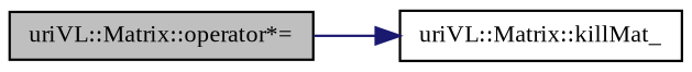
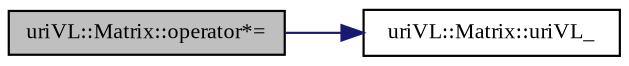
  digraph {
    rankdir=LR
    fontname="Liberation Serif"
    node [color=black fontname="Liberation Serif" fontsize=10 shape=record style=filled]
    n1 [fillcolor=grey75 fontcolor=black height=0.2 label="uriVL::Matrix::operator*=" width=0.4]
-   n2 [fillcolor=white height=0.2 label="uriVL::Matrix::killMat_" width=0.4]
+   n2 [fillcolor=white height=0.2 label="uriVL::Matrix::uriVL_" width=0.4]
    n1 -> n2 [color=midnightblue fontname="Liberation Serif" fontsize=10 labelfontname=Helvetica labelfontsize=10 style=solid]
  }
